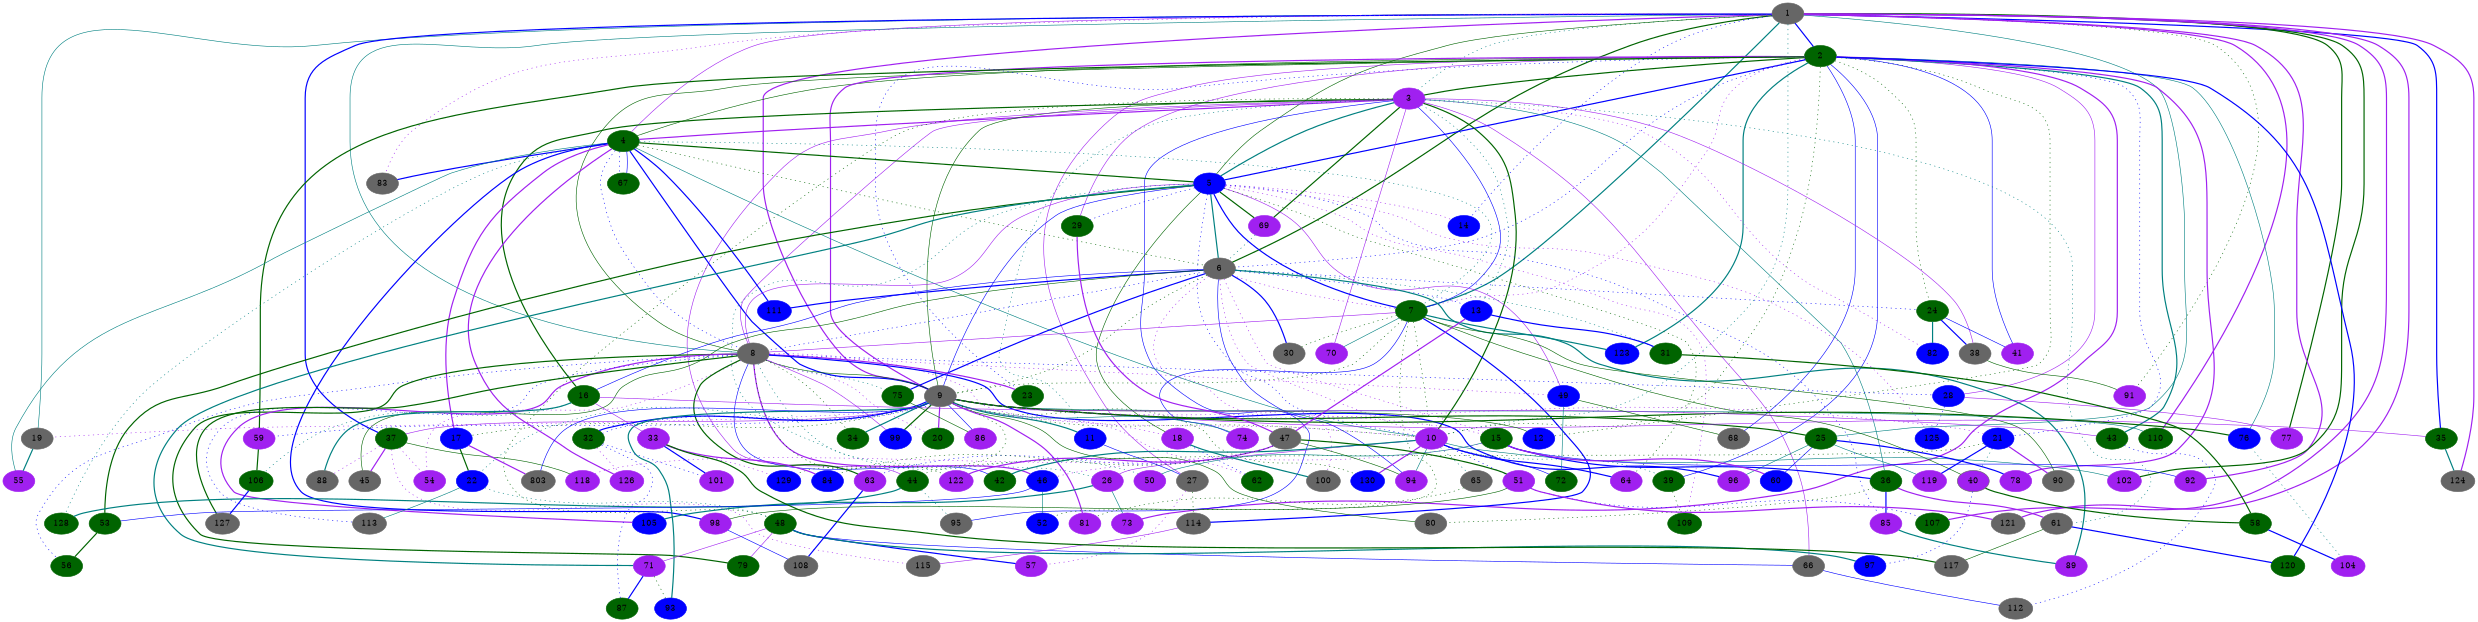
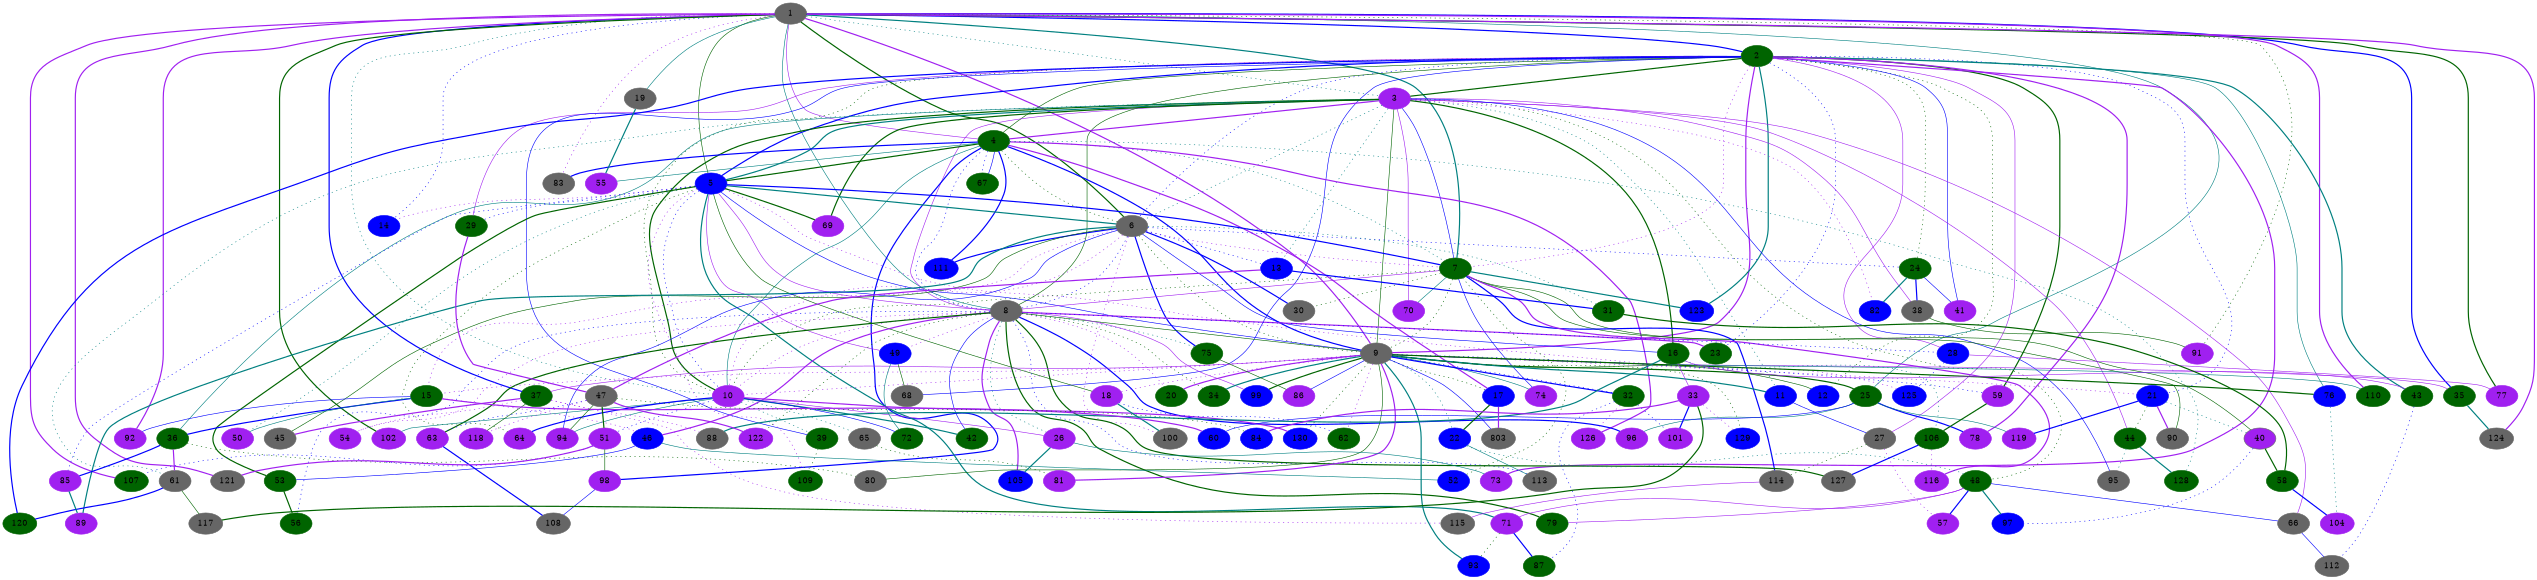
  graph {
    node [color=purple style=filled]
    edge [color=purple style=bold]
    1 [color=gray40]
    2 [color=darkgreen]
    3
    4 [color=darkgreen]
    5 [color=blue]
    6 [color=gray40]
    7 [color=darkgreen]
    8 [color=gray40]
    9 [color=gray40]
    10
    14 [color=blue]
    19 [color=gray40]
    25 [color=darkgreen]
    35 [color=darkgreen]
    37 [color=darkgreen]
    77
    83 [color=gray40]
    91
    92
    102
    107 [color=darkgreen]
    110 [color=darkgreen]
    121 [color=gray40]
    124 [color=gray40]
    12 [color=blue]
    21 [color=blue]
    23 [color=darkgreen]
    24 [color=darkgreen]
    27 [color=gray40]
    28 [color=blue]
    29 [color=darkgreen]
    39 [color=darkgreen]
    41
    43 [color=darkgreen]
    59
    68 [color=gray40]
    73
    76 [color=blue]
    78
    120 [color=darkgreen]
    123 [color=blue]
    11 [color=blue]
    13 [color=blue]
    16 [color=darkgreen]
    36 [color=darkgreen]
    38 [color=gray40]
    44 [color=darkgreen]
    48 [color=darkgreen]
    61 [color=gray40]
    66 [color=gray40]
    69
    70
    82 [color=blue]
    95 [color=gray40]
    17 [color=blue]
    55
    67 [color=darkgreen]
    98
    111 [color=blue]
    126
    128 [color=darkgreen]
    18
    49 [color=blue]
    50
    53 [color=darkgreen]
    64
    71
    85
    109 [color=darkgreen]
    125 [color=blue]
    15 [color=darkgreen]
    30 [color=gray40]
    31 [color=darkgreen]
    45 [color=gray40]
    75 [color=darkgreen]
    89
    100 [color=gray40]
    94
    40 [color=gray40 fillcolor=purple]
    52 [color=blue]
    74
    90 [color=gray40]
    114 [color=gray40]
+   116
    20 [color=darkgreen]
    26
    34 [color=darkgreen]
    42 [color=darkgreen]
    46 [color=blue]
    54
    56 [color=darkgreen]
    63
    79 [color=darkgreen]
    96
    99 [color=blue]
    105 [color=blue]
    113 [color=gray40]
    122
    127 [color=gray40]
    22 [color=blue]
    32 [color=darkgreen]
    62 [color=darkgreen]
    80 [color=gray40]
    81
    86
    93 [color=blue]
    n107 [color=gray40 label=803]
    129 [color=blue]
    130 [color=blue]
    65 [color=gray40]
    51
    72 [color=darkgreen]
    60 [color=blue]
    119
    88 [color=gray40]
    115 [color=gray40]
    118
    57
    47 [color=gray40]
    112 [color=gray40]
    106 [color=darkgreen]
    104
    33
    101
    84 [color=blue]
    117 [color=gray40]
    97 [color=blue]
    108 [color=gray40]
    87 [color=darkgreen]
    58 [color=darkgreen]
    1 -- 2 [color=blue]
    1 -- 3 [color=teal style=dotted]
    1 -- 4 [style=solid]
    1 -- 5 [color=darkgreen style=solid]
    1 -- 6 [color=darkgreen]
    1 -- 7 [color=teal]
    1 -- 8 [color=teal style=solid]
    1 -- 9
    1 -- 10 [color=teal style=dotted]
    1 -- 14 [color=blue style=dotted]
    1 -- 19 [color=teal style=solid]
    1 -- 25 [color=teal style=solid]
    1 -- 35 [color=blue]
    1 -- 37 [color=blue]
    1 -- 77 [color=darkgreen]
    1 -- 83 [style=dotted]
    1 -- 91 [color=darkgreen style=dotted]
    1 -- 92
    1 -- 102 [color=darkgreen]
    1 -- 107
    1 -- 110
    1 -- 121
    1 -- 124
    2 -- 3 [color=darkgreen]
    2 -- 4 [color=darkgreen style=solid]
    2 -- 5 [color=blue]
    2 -- 6 [color=blue style=dotted]
    2 -- 7 [style=dotted]
    2 -- 8 [color=darkgreen style=solid]
    2 -- 9
    2 -- 10 [color=darkgreen style=dotted]
    2 -- 12 [color=darkgreen style=dotted]
    2 -- 21 [color=blue style=dotted]
    2 -- 23 [color=blue style=dotted]
    2 -- 24 [color=darkgreen style=dotted]
    2 -- 27 [style=solid]
    2 -- 28 [style=solid]
    2 -- 29 [style=solid]
    2 -- 39 [color=blue style=solid]
    2 -- 41 [color=blue style=solid]
    2 -- 43 [color=teal]
    2 -- 59 [color=darkgreen]
    2 -- 68 [color=blue style=solid]
    2 -- 73
    2 -- 76 [color=teal style=solid]
    2 -- 78
    2 -- 120 [color=blue]
    2 -- 123 [color=teal]
    3 -- 4
    3 -- 5 [color=teal]
-   69 -- 6 [color=teal style=dotted]
+   3 -- 6 [color=teal style=dotted]
    3 -- 7 [color=blue style=solid]
    3 -- 8 [style=solid]
    3 -- 9 [color=darkgreen style=solid]
    3 -- 10 [color=darkgreen]
    3 -- 11 [color=teal style=dotted]
    3 -- 13 [color=teal style=dotted]
    3 -- 16 [color=darkgreen]
    3 -- 36 [color=teal style=solid]
    3 -- 38 [style=solid]
    3 -- 44 [style=solid]
    3 -- 48 [color=darkgreen style=dotted]
    3 -- 61 [color=teal style=dotted]
    3 -- 66 [style=solid]
    3 -- 69 [color=darkgreen]
    3 -- 70 [style=solid]
    3 -- 82 [style=dotted]
    3 -- 95 [color=blue style=solid]
    4 -- 5 [color=darkgreen]
    4 -- 6 [color=darkgreen style=dotted]
    4 -- 7 [color=teal style=dotted]
    4 -- 8 [color=blue style=dotted]
    4 -- 9 [color=blue]
    4 -- 10 [color=teal style=solid]
    4 -- 83 [color=blue]
    4 -- 17
    4 -- 55 [color=teal style=solid]
    4 -- 67 [color=blue style=dotted]
    4 -- 67 [color=blue style=solid]
    4 -- 98 [color=blue]
    4 -- 111 [color=blue]
    4 -- 126
    4 -- 128 [color=teal style=dotted]
    5 -- 6 [color=teal]
    5 -- 7 [color=blue]
    5 -- 8 [style=solid]
    5 -- 9 [color=blue style=solid]
    5 -- 10 [color=blue style=dotted]
    5 -- 14 [style=dotted]
    5 -- 29 [color=blue style=dotted]
    5 -- 69 [color=darkgreen]
    5 -- 18 [color=darkgreen style=solid]
    5 -- 49 [style=solid]
    5 -- 50 [color=teal style=dotted]
    5 -- 53 [color=darkgreen]
    5 -- 64 [color=darkgreen style=dotted]
    5 -- 71 [color=teal]
    5 -- 85 [color=blue style=dotted]
    5 -- 109 [style=dotted]
    5 -- 125 [style=dotted]
    6 -- 7 [style=dotted]
    6 -- 8 [color=blue style=dotted]
    6 -- 9 [color=darkgreen style=dotted]
    6 -- 10 [style=dotted]
    6 -- 24 [color=blue style=dotted]
    6 -- 13 [color=blue style=dotted]
    6 -- 16 [color=blue style=solid]
    6 -- 111 [color=blue]
    6 -- 15 [style=dotted]
    6 -- 30 [color=blue]
    6 -- 31 [color=teal style=dotted]
    6 -- 45 [color=darkgreen style=solid]
    6 -- 75 [color=blue]
    6 -- 89 [color=teal]
    6 -- 100 [style=dotted]
    6 -- 94 [color=blue style=solid]
    7 -- 8 [style=solid]
    7 -- 9 [color=darkgreen style=dotted]
    7 -- 10 [color=darkgreen style=dotted]
    7 -- 123 [color=teal]
    7 -- 70 [color=teal style=solid]
    7 -- 30 [color=darkgreen style=dotted]
    7 -- 40 [color=darkgreen style=solid]
    7 -- 52 [color=darkgreen style=dotted]
    7 -- 74 [color=blue style=solid]
    7 -- 90 [color=darkgreen style=solid]
    7 -- 114 [color=blue]
+   7 -- 116
    8 -- 9 [color=darkgreen style=solid]
    8 -- 10 [style=dotted]
    8 -- 23
    8 -- 28 [color=blue style=dotted]
    8 -- 49 [style=dotted]
    8 -- 75 [color=teal style=dotted]
    8 -- 20 [style=dotted]
    8 -- 26 [color=teal style=dotted]
    8 -- 34 [color=darkgreen style=dotted]
    8 -- 42 [color=blue style=solid]
    8 -- 46
    8 -- 54 [style=dotted]
    8 -- 56 [color=blue style=dotted]
    8 -- 63 [color=darkgreen]
    8 -- 79 [color=darkgreen]
    8 -- 96 [color=blue]
    8 -- 99 [style=solid]
    8 -- 105
    8 -- 113 [color=blue style=dotted]
    8 -- 122 [color=darkgreen style=dotted]
    8 -- 127 [color=darkgreen]
-   9 -- 10 [color=darkgreen style=dotted]
-   9 -- 19 [style=dotted]
+   9 -- 10 [style=dotted]
    9 -- 25 [color=darkgreen]
    9 -- 35 [style=solid]
    9 -- 37 [style=solid]
    9 -- 110 [color=teal style=solid]
    9 -- 12 [color=darkgreen style=solid]
    9 -- 21 [style=dotted]
    9 -- 59 [color=blue style=dotted]
    9 -- 76 [color=darkgreen]
    9 -- 11 [color=teal]
    9 -- 17 [color=darkgreen style=dotted]
    9 -- 18 [style=dotted]
    9 -- 15 [style=dotted]
    9 -- 74 [color=teal style=solid]
    9 -- 20
    9 -- 34 [color=teal]
    9 -- 99 [color=darkgreen]
    9 -- 22 [color=teal style=dotted]
    9 -- 32 [color=blue]
    9 -- 32 [color=blue style=dotted]
    9 -- 62 [style=dotted]
    9 -- 80 [color=darkgreen style=solid]
    9 -- 81
    9 -- 86 [color=blue style=solid]
    9 -- 93 [color=teal]
    9 -- n107 [color=blue style=solid]
    9 -- 129 [color=darkgreen style=dotted]
    9 -- 130 [color=darkgreen style=dotted]
    10 -- 102 [color=teal style=solid]
    10 -- 39 [color=teal style=dotted]
    10 -- 64 [color=blue]
    10 -- 94 [color=teal style=solid]
    10 -- 26 [style=solid]
    10 -- 42 [color=teal]
    10 -- 130
    10 -- 65 [color=teal style=dotted]
    10 -- 51 [color=blue style=dotted]
    10 -- 72 [color=blue style=solid]
    19 -- 55 [color=teal]
    25 -- 78 [color=blue]
    25 -- 96 [color=teal style=solid]
    25 -- 60 [color=blue style=solid]
    25 -- 119 [color=teal style=solid]
    35 -- 124 [color=teal]
    37 -- 45
    37 -- 54 [style=dotted]
    37 -- 88 [style=dotted]
    37 -- 115 [style=dotted]
    37 -- 118 [color=darkgreen style=solid]
    21 -- 44 [color=darkgreen style=dotted]
    21 -- 40 [color=teal style=dotted]
    21 -- 90
    21 -- 119 [color=blue]
    24 -- 41 [color=blue style=solid]
    24 -- 38 [color=blue]
    24 -- 82 [color=teal]
    27 -- 114 [color=darkgreen style=dotted]
    27 -- 57 [style=dotted]
    28 -- 77 [style=solid]
    28 -- 125 [color=blue style=dotted]
    29 -- 47
    39 -- 109 [color=darkgreen style=dotted]
    43 -- 112 [color=blue style=dotted]
    59 -- 106 [color=darkgreen]
    76 -- 104 [color=teal style=dotted]
    11 -- 27 [color=blue style=solid]
    13 -- 31 [color=blue]
    13 -- 47
    16 -- 43 [style=solid]
    16 -- 88 [color=teal]
    16 -- 106 [color=teal style=dotted]
    16 -- 33 [style=solid]
    36 -- 61
    36 -- 85 [color=blue]
    36 -- 80 [color=darkgreen style=dotted]
    38 -- 91 [color=darkgreen style=solid]
    44 -- 95 [color=teal style=dotted]
    44 -- 128 [color=teal]
    48 -- 66 [color=blue style=solid]
    48 -- 71 [style=solid]
    48 -- 79 [style=solid]
    48 -- 57 [color=blue]
    48 -- 97 [color=teal]
    61 -- 120 [color=blue]
    61 -- 117 [color=darkgreen style=solid]
    66 -- 112 [color=blue style=solid]
    17 -- 22 [color=darkgreen]
    17 -- n107
    98 -- 108 [color=blue style=solid]
    18 -- 100 [color=teal]
    18 -- 62 [color=blue style=dotted]
    49 -- 68 [color=darkgreen style=solid]
    49 -- 72 [color=teal style=solid]
    53 -- 56 [color=darkgreen]
    71 -- 93 [color=darkgreen style=dotted]
    71 -- 87 [color=blue]
    85 -- 89 [color=teal]
    15 -- 92 [color=blue style=solid]
    15 -- 36 [color=blue]
    15 -- 50 [color=teal style=solid]
    15 -- 46 [style=dotted]
    15 -- 60
    31 -- 58 [color=darkgreen]
    75 -- 86 [color=darkgreen style=solid]
    40 -- 97 [color=blue style=dotted]
    40 -- 58 [color=darkgreen]
    114 -- 115 [style=solid]
    26 -- 73 [color=teal style=solid]
    26 -- 105 [color=teal]
    46 -- 53 [color=blue style=solid]
    46 -- 52 [color=teal style=solid]
    63 -- 108 [color=blue]
    22 -- 48 [color=teal style=dotted]
    22 -- 113 [color=teal style=solid]
    32 -- 126 [style=dotted]
    32 -- 101 [color=blue style=dotted]
    32 -- 87 [color=blue style=dotted]
    65 -- 81 [color=darkgreen style=dotted]
    51 -- 107 [color=blue style=dotted]
    51 -- 121
    51 -- 98 [color=darkgreen style=solid]
    47 -- 94 [color=darkgreen style=solid]
    47 -- 63 [color=blue style=dotted]
    47 -- 122
    47 -- 51 [color=darkgreen]
    47 -- 118 [style=dotted]
    47 -- 84 [color=darkgreen style=dotted]
+   106 -- 116 [style=dotted]
    106 -- 127 [color=blue]
    33 -- 129 [style=dotted]
    33 -- 101 [color=blue]
    33 -- 84
    33 -- 117 [color=darkgreen]
    58 -- 104 [color=blue]
  }
